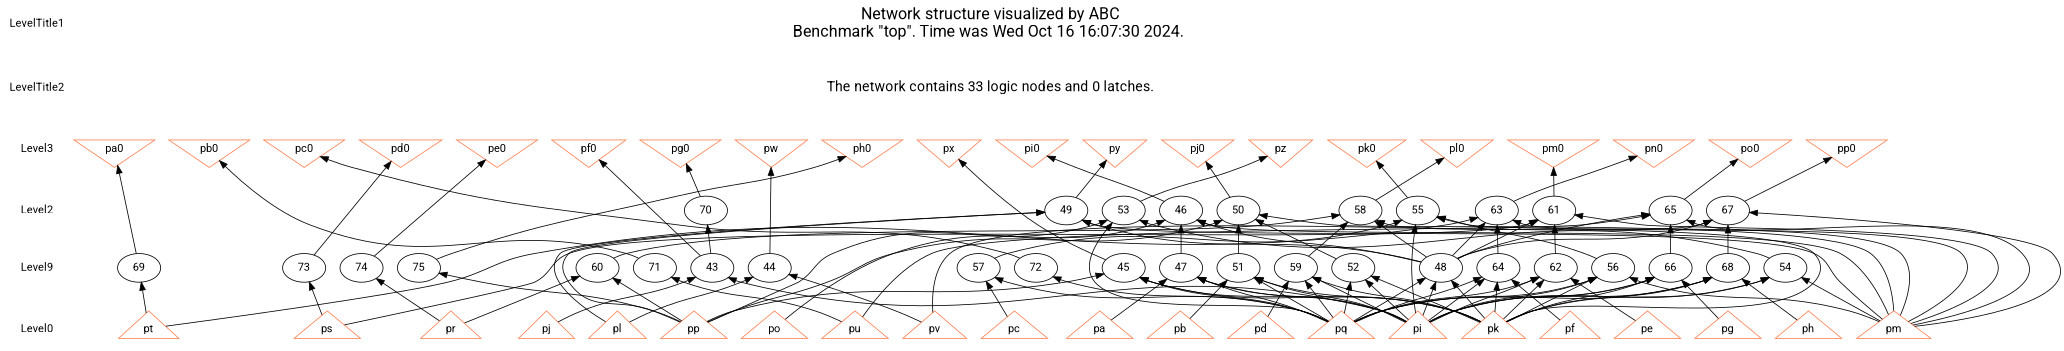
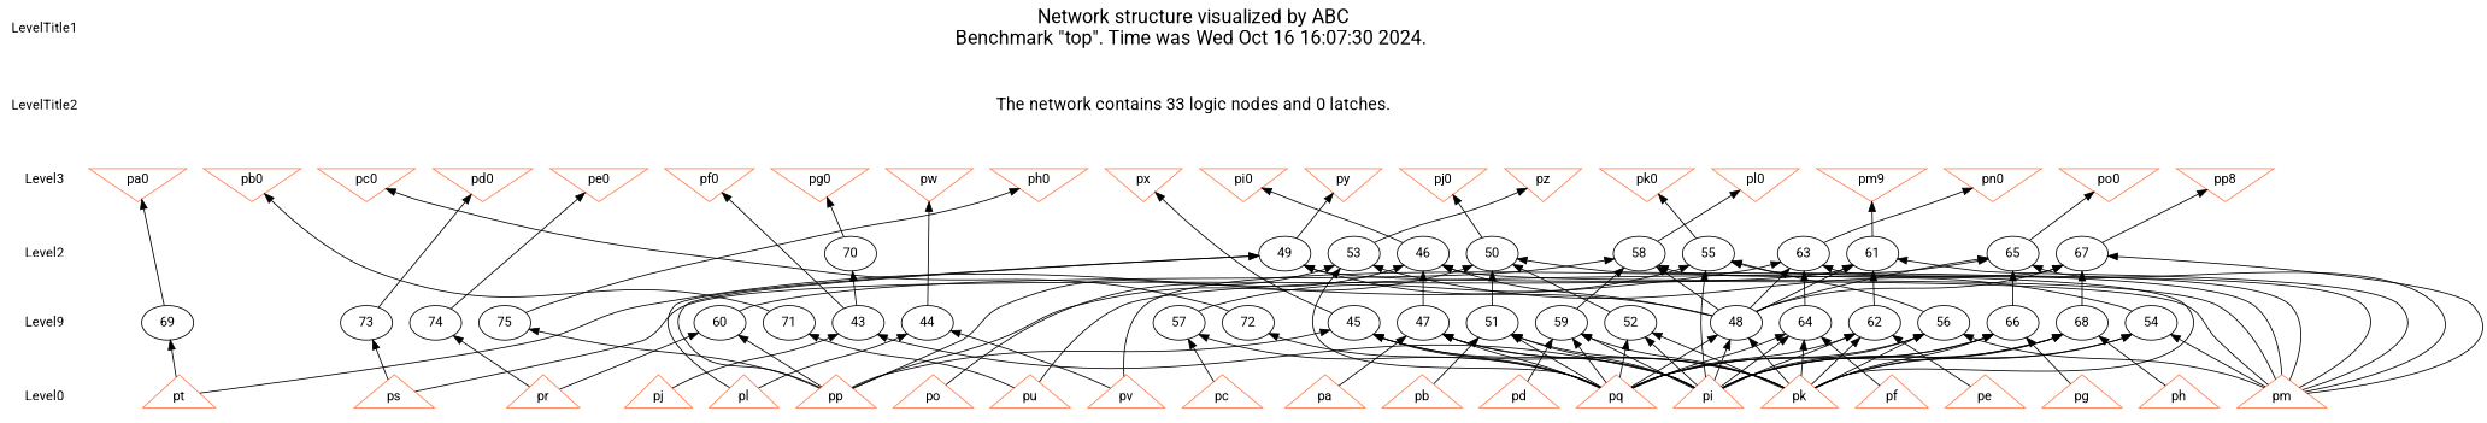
  digraph {
    fontname=Roboto
    node [fontname=Roboto shape=ellipse]
    edge [dir=back fontname=Roboto style=solid]
    LevelTitle1 [shape=plaintext]
    LevelTitle2 [shape=plaintext]
    Level3 [shape=plaintext]
    Level2 [shape=plaintext]
    n5 [label=Level9 shape=plaintext]
    Level0 [shape=plaintext]
    n7 [fontsize=20 label="Network structure visualized by ABC\nBenchmark \"top\". Time was Wed Oct 16 16:07:30 2024. " shape=plaintext]
    n8 [fontsize=18 label="The network contains 33 logic nodes and 0 latches.\n" shape=plaintext]
    n9 [color=coral fillcolor=coral label=pa0 shape=invtriangle]
    n10 [color=coral fillcolor=coral label=pb0 shape=invtriangle]
    n11 [color=coral fillcolor=coral label=pc0 shape=invtriangle]
    n12 [color=coral fillcolor=coral label=pd0 shape=invtriangle]
    n13 [color=coral fillcolor=coral label=pe0 shape=invtriangle]
    n14 [color=coral fillcolor=coral label=pf0 shape=invtriangle]
    n15 [color=coral fillcolor=coral label=pg0 shape=invtriangle]
    n16 [color=coral fillcolor=coral label=pw shape=invtriangle]
    n17 [color=coral fillcolor=coral label=ph0 shape=invtriangle]
    n18 [color=coral fillcolor=coral label=px shape=invtriangle]
    n19 [color=coral fillcolor=coral label=pi0 shape=invtriangle]
    n20 [color=coral fillcolor=coral label=py shape=invtriangle]
    n21 [color=coral fillcolor=coral label=pj0 shape=invtriangle]
    n22 [color=coral fillcolor=coral label=pz shape=invtriangle]
    n23 [color=coral fillcolor=coral label=pk0 shape=invtriangle]
    n24 [color=coral fillcolor=coral label=pl0 shape=invtriangle]
-   n25 [color=coral fillcolor=coral label=pm0 shape=invtriangle]
+   n25 [color=coral fillcolor=coral label=pm9 shape=invtriangle]
    n26 [color=coral fillcolor=coral label=pn0 shape=invtriangle]
    n27 [color=coral fillcolor=coral label=po0 shape=invtriangle]
-   n28 [color=coral fillcolor=coral label=pp0 shape=invtriangle]
+   n28 [color=coral fillcolor=coral label=pp8 shape=invtriangle]
    n29 [label="46\n"]
    n30 [label="49\n"]
    n31 [label="50\n"]
    n32 [label="53\n"]
    n33 [label="55\n"]
    n34 [label="58\n"]
    n35 [label="61\n"]
    n36 [label="63\n"]
    n37 [label="65\n"]
    n38 [label="67\n"]
    n39 [label="70\n"]
    n40 [label="43\n"]
    n41 [label="44\n"]
    n42 [label="45\n"]
    n43 [label="47\n"]
    n44 [label="48\n"]
    n45 [label="51\n"]
    n46 [label="52\n"]
    n47 [label="54\n"]
    n48 [label="56\n"]
    n49 [label="57\n"]
    n50 [label="59\n"]
    n51 [label="60\n"]
    n52 [label="62\n"]
    n53 [label="64\n"]
    n54 [label="66\n"]
    n55 [label="68\n"]
    n56 [label="69\n"]
    n57 [label="71\n"]
    n58 [label="72\n"]
    n59 [label="73\n"]
    n60 [label="74\n"]
    n61 [label="75\n"]
    n62 [color=coral fillcolor=coral label=pp shape=triangle]
    n63 [color=coral fillcolor=coral label=pq shape=triangle]
    n64 [color=coral fillcolor=coral label=pr shape=triangle]
    n65 [color=coral fillcolor=coral label=ps shape=triangle]
    n66 [color=coral fillcolor=coral label=pt shape=triangle]
    n67 [color=coral fillcolor=coral label=pu shape=triangle]
    n68 [color=coral fillcolor=coral label=pv shape=triangle]
    n69 [color=coral fillcolor=coral label=pa shape=triangle]
    n70 [color=coral fillcolor=coral label=pb shape=triangle]
    n71 [color=coral fillcolor=coral label=pc shape=triangle]
    n72 [color=coral fillcolor=coral label=pd shape=triangle]
    n73 [color=coral fillcolor=coral label=pe shape=triangle]
    n74 [color=coral fillcolor=coral label=pf shape=triangle]
    n75 [color=coral fillcolor=coral label=pg shape=triangle]
    n76 [color=coral fillcolor=coral label=ph shape=triangle]
    n77 [color=coral fillcolor=coral label=pi shape=triangle]
    n78 [color=coral fillcolor=coral label=pj shape=triangle]
    n79 [color=coral fillcolor=coral label=pk shape=triangle]
    n80 [color=coral fillcolor=coral label=pl shape=triangle]
    n81 [color=coral fillcolor=coral label=pm shape=triangle]
    n82 [color=coral fillcolor=coral label=po shape=triangle]
    subgraph sub_1 {
      LevelTitle1
      LevelTitle2
      Level3
      Level2
      n5
      Level0
    }
    subgraph sub_2 {
      rank=same
      LevelTitle1
      n7
    }
    subgraph sub_3 {
      rank=same
      LevelTitle2
      n8
    }
    subgraph sub_4 {
      rank=same
      Level3
      n9
      n10
      n11
      n12
      n13
      n14
      n15
      n16
      n17
      n18
      n19
      n20
      n21
      n22
      n23
      n24
      n25
      n26
      n27
      n28
    }
    subgraph sub_5 {
      rank=same
      Level2
      n29
      n30
      n31
      n32
      n33
      n34
      n35
      n36
      n37
      n38
      n39
    }
    subgraph sub_6 {
      rank=same
      n5
      n40
      n41
      n42
      n43
      n44
      n45
      n46
      n47
      n48
      n49
      n50
      n51
      n52
      n53
      n54
      n55
      n56
      n57
      n58
      n59
      n60
      n61
    }
    subgraph sub_7 {
      rank=same
      Level0
      n62
      n63
      n64
      n65
      n66
      n67
      n68
      n69
      n70
      n71
      n72
      n73
      n74
      n75
      n76
      n77
      n78
      n79
      n80
      n81
      n82
    }
    LevelTitle1 -> LevelTitle2 [style=invis]
    LevelTitle2 -> Level3 [style=invis]
    Level3 -> Level2 [style=invis]
    Level2 -> n5 [style=invis]
    n5 -> Level0 [style=invis]
    n7 -> n8 [style=invis]
    n8 -> n9 [style=invis]
    n8 -> n10 [style=invis]
    n8 -> n11 [style=invis]
    n8 -> n12 [style=invis]
    n8 -> n13 [style=invis]
    n8 -> n14 [style=invis]
    n8 -> n15 [style=invis]
    n8 -> n16 [style=invis]
    n8 -> n17 [style=invis]
    n8 -> n18 [style=invis]
    n8 -> n19 [style=invis]
    n8 -> n20 [style=invis]
    n8 -> n21 [style=invis]
    n8 -> n22 [style=invis]
    n8 -> n23 [style=invis]
    n8 -> n24 [style=invis]
    n8 -> n25 [style=invis]
    n8 -> n26 [style=invis]
    n8 -> n27 [style=invis]
    n8 -> n28 [style=invis]
    n9 -> n10 [style=invis]
    n9 -> n56
    n10 -> n11 [style=invis]
    n10 -> n57
    n11 -> n12 [style=invis]
    n11 -> n58
    n12 -> n13 [style=invis]
    n12 -> n59
    n13 -> n14 [style=invis]
    n13 -> n60
    n14 -> n15 [style=invis]
    n14 -> n40
    n15 -> n16 [style=invis]
    n15 -> n39
    n16 -> n17 [style=invis]
    n16 -> n41
    n17 -> n18 [style=invis]
    n17 -> n61
    n18 -> n19 [style=invis]
    n18 -> n42
    n19 -> n20 [style=invis]
    n19 -> n29
    n20 -> n21 [style=invis]
    n20 -> n30
    n21 -> n22 [style=invis]
    n21 -> n31
    n22 -> n23 [style=invis]
    n22 -> n32
    n23 -> n24 [style=invis]
    n23 -> n33
    n24 -> n25 [style=invis]
    n24 -> n34
    n25 -> n26 [style=invis]
    n25 -> n35
    n26 -> n27 [style=invis]
    n26 -> n36
    n27 -> n28 [style=invis]
    n27 -> n37
    n28 -> n38
    n29 -> n43
    n29 -> n44
    n29 -> n81
    n29 -> n82
    n30 -> n44
    n30 -> n62
    n30 -> n80
    n30 -> n81
    n31 -> n45
    n31 -> n46
    n31 -> n62
    n31 -> n81
    n32 -> n47
    n32 -> n62
    n32 -> n63
    n33 -> n48
    n33 -> n49
    n33 -> n77
    n33 -> n79
    n34 -> n44
    n34 -> n50
    n34 -> n51
    n34 -> n81
    n35 -> n44
    n35 -> n52
    n35 -> n65
    n35 -> n81
    n36 -> n44
    n36 -> n53
    n36 -> n66
    n36 -> n81
    n37 -> n44
    n37 -> n54
    n37 -> n67
    n37 -> n81
    n38 -> n44
    n38 -> n55
    n38 -> n68
    n38 -> n81
    n39 -> n40
    n40 -> n77
    n40 -> n78
    n41 -> n68
    n41 -> n80
    n42 -> n62
    n42 -> n63
    n42 -> n77
    n42 -> n79
    n43 -> n63
    n43 -> n69
    n43 -> n77
    n43 -> n79
    n44 -> n63
    n44 -> n77
    n44 -> n79
    n45 -> n63
    n45 -> n70
    n45 -> n77
    n45 -> n79
    n46 -> n63
    n46 -> n77
    n46 -> n79
    n47 -> n77
    n47 -> n79
    n47 -> n81
    n48 -> n63
    n48 -> n77
    n48 -> n79
    n48 -> n81
    n49 -> n63
    n49 -> n71
    n50 -> n63
    n50 -> n72
    n50 -> n77
    n50 -> n79
    n51 -> n62
    n51 -> n64
    n52 -> n63
    n52 -> n73
    n52 -> n77
    n52 -> n79
    n53 -> n63
    n53 -> n74
    n53 -> n77
    n53 -> n79
    n54 -> n63
    n54 -> n75
    n54 -> n77
    n54 -> n79
    n55 -> n63
    n55 -> n76
    n55 -> n77
    n55 -> n79
    n56 -> n66
    n57 -> n67
    n58 -> n63
    n59 -> n65
    n60 -> n64
    n61 -> n62
  }
